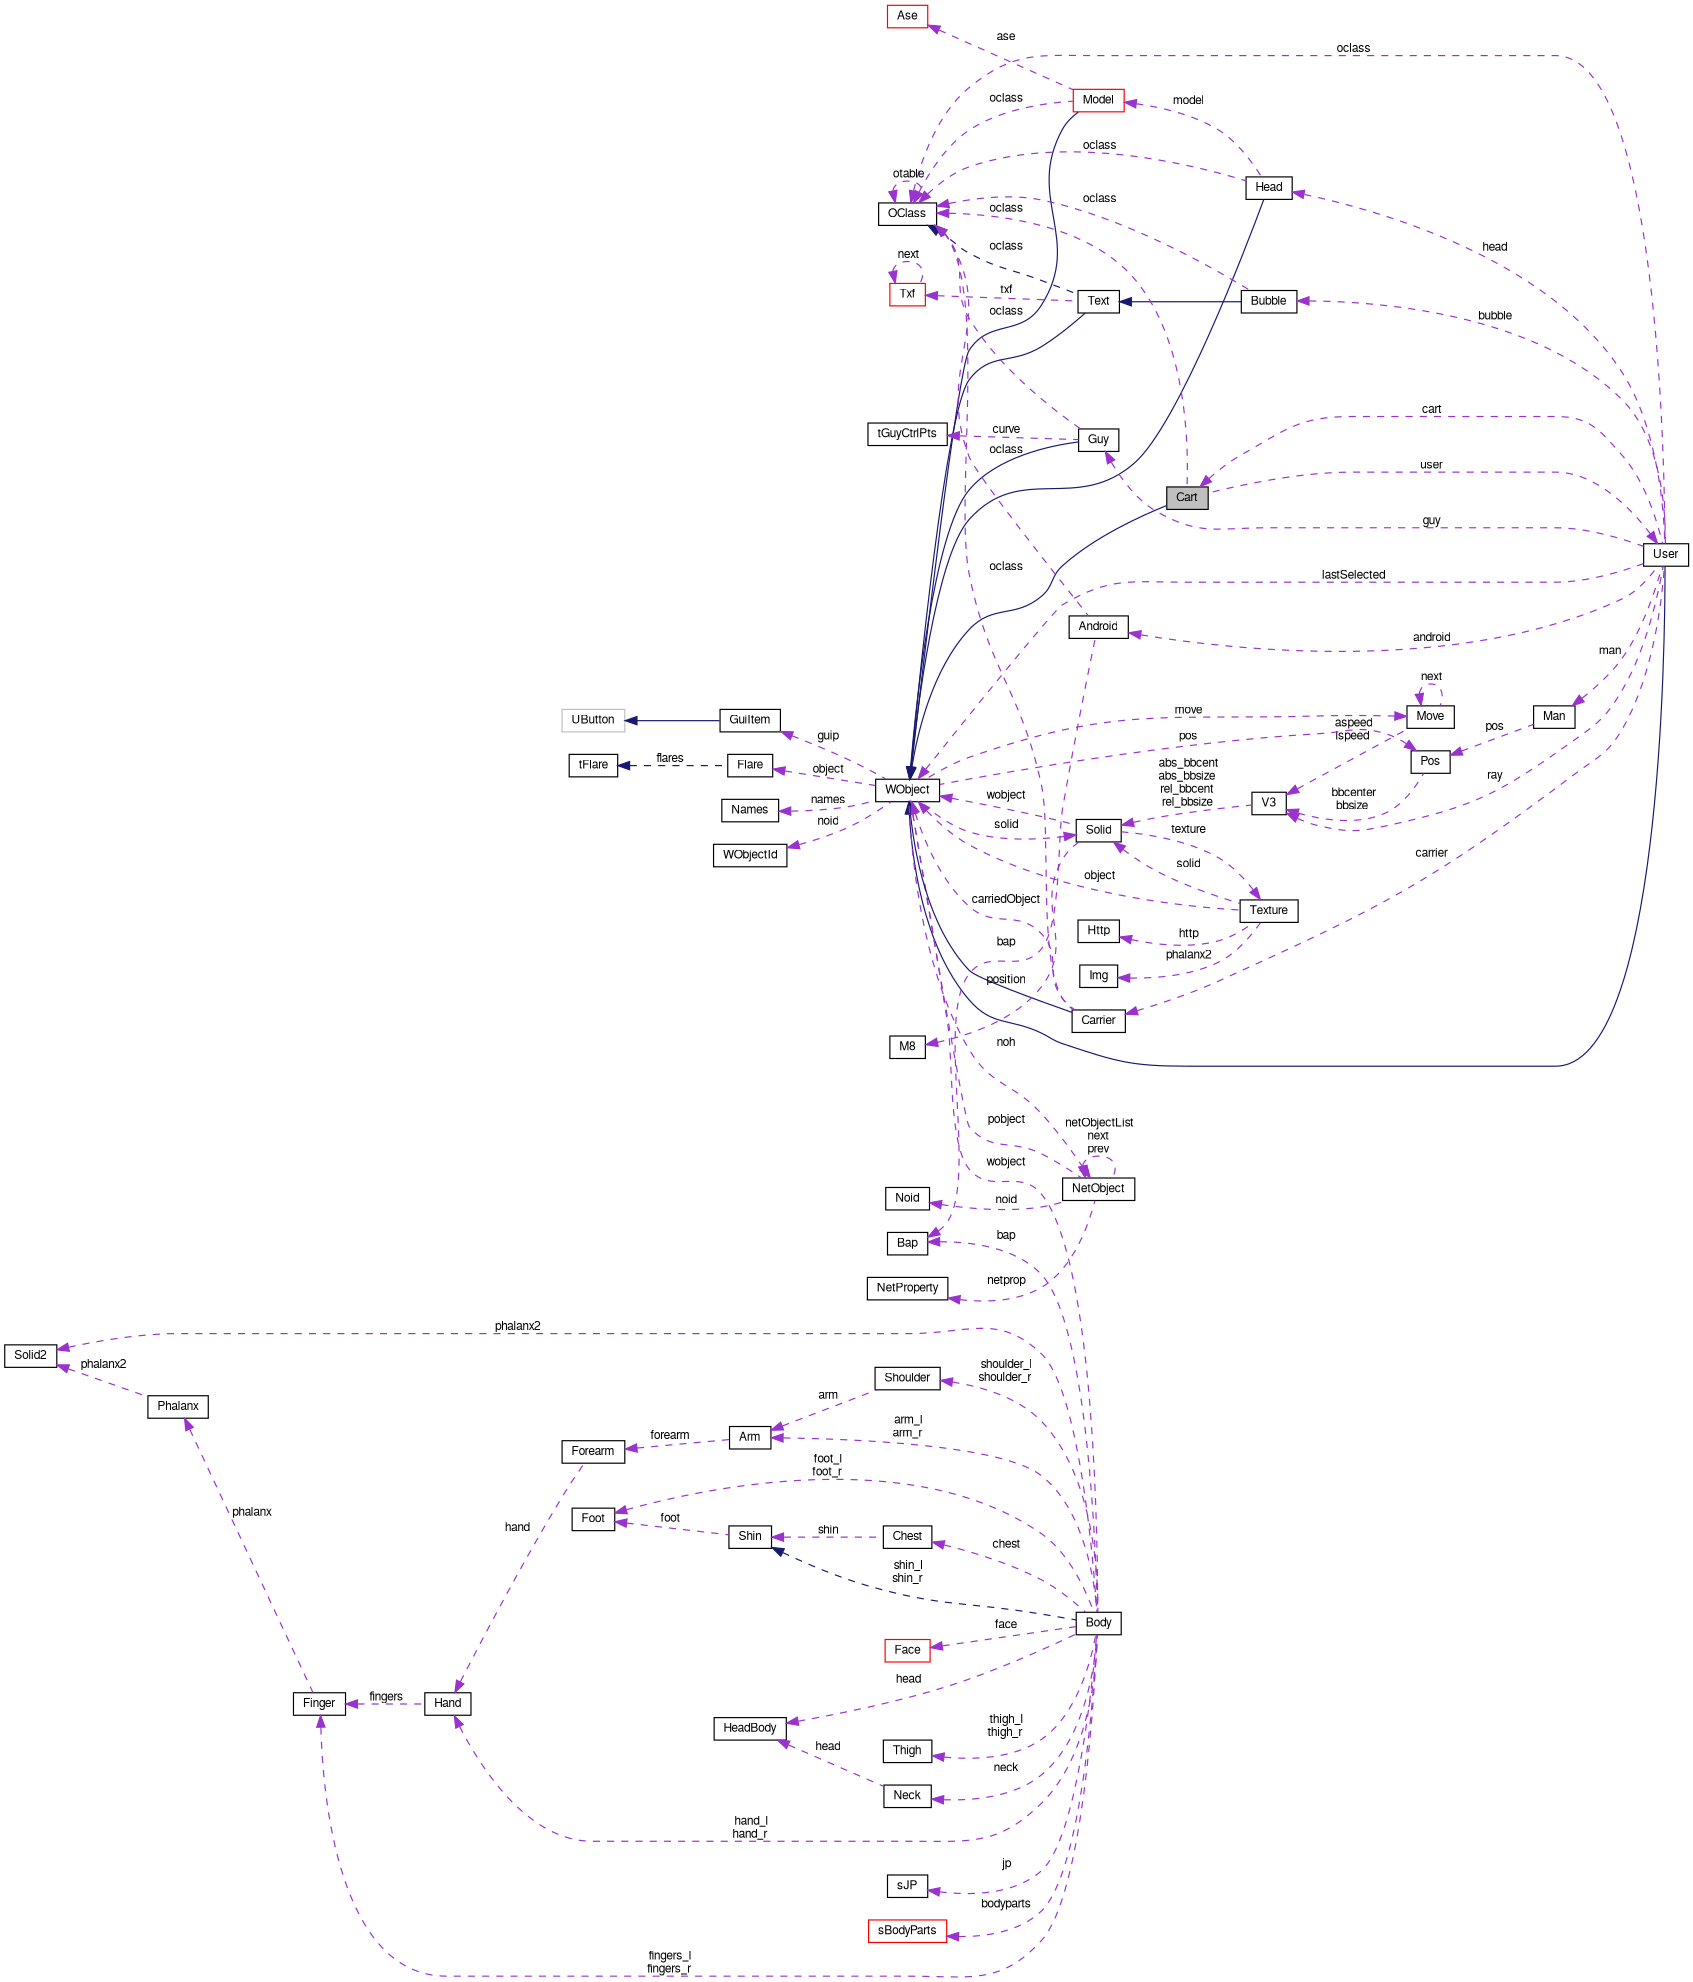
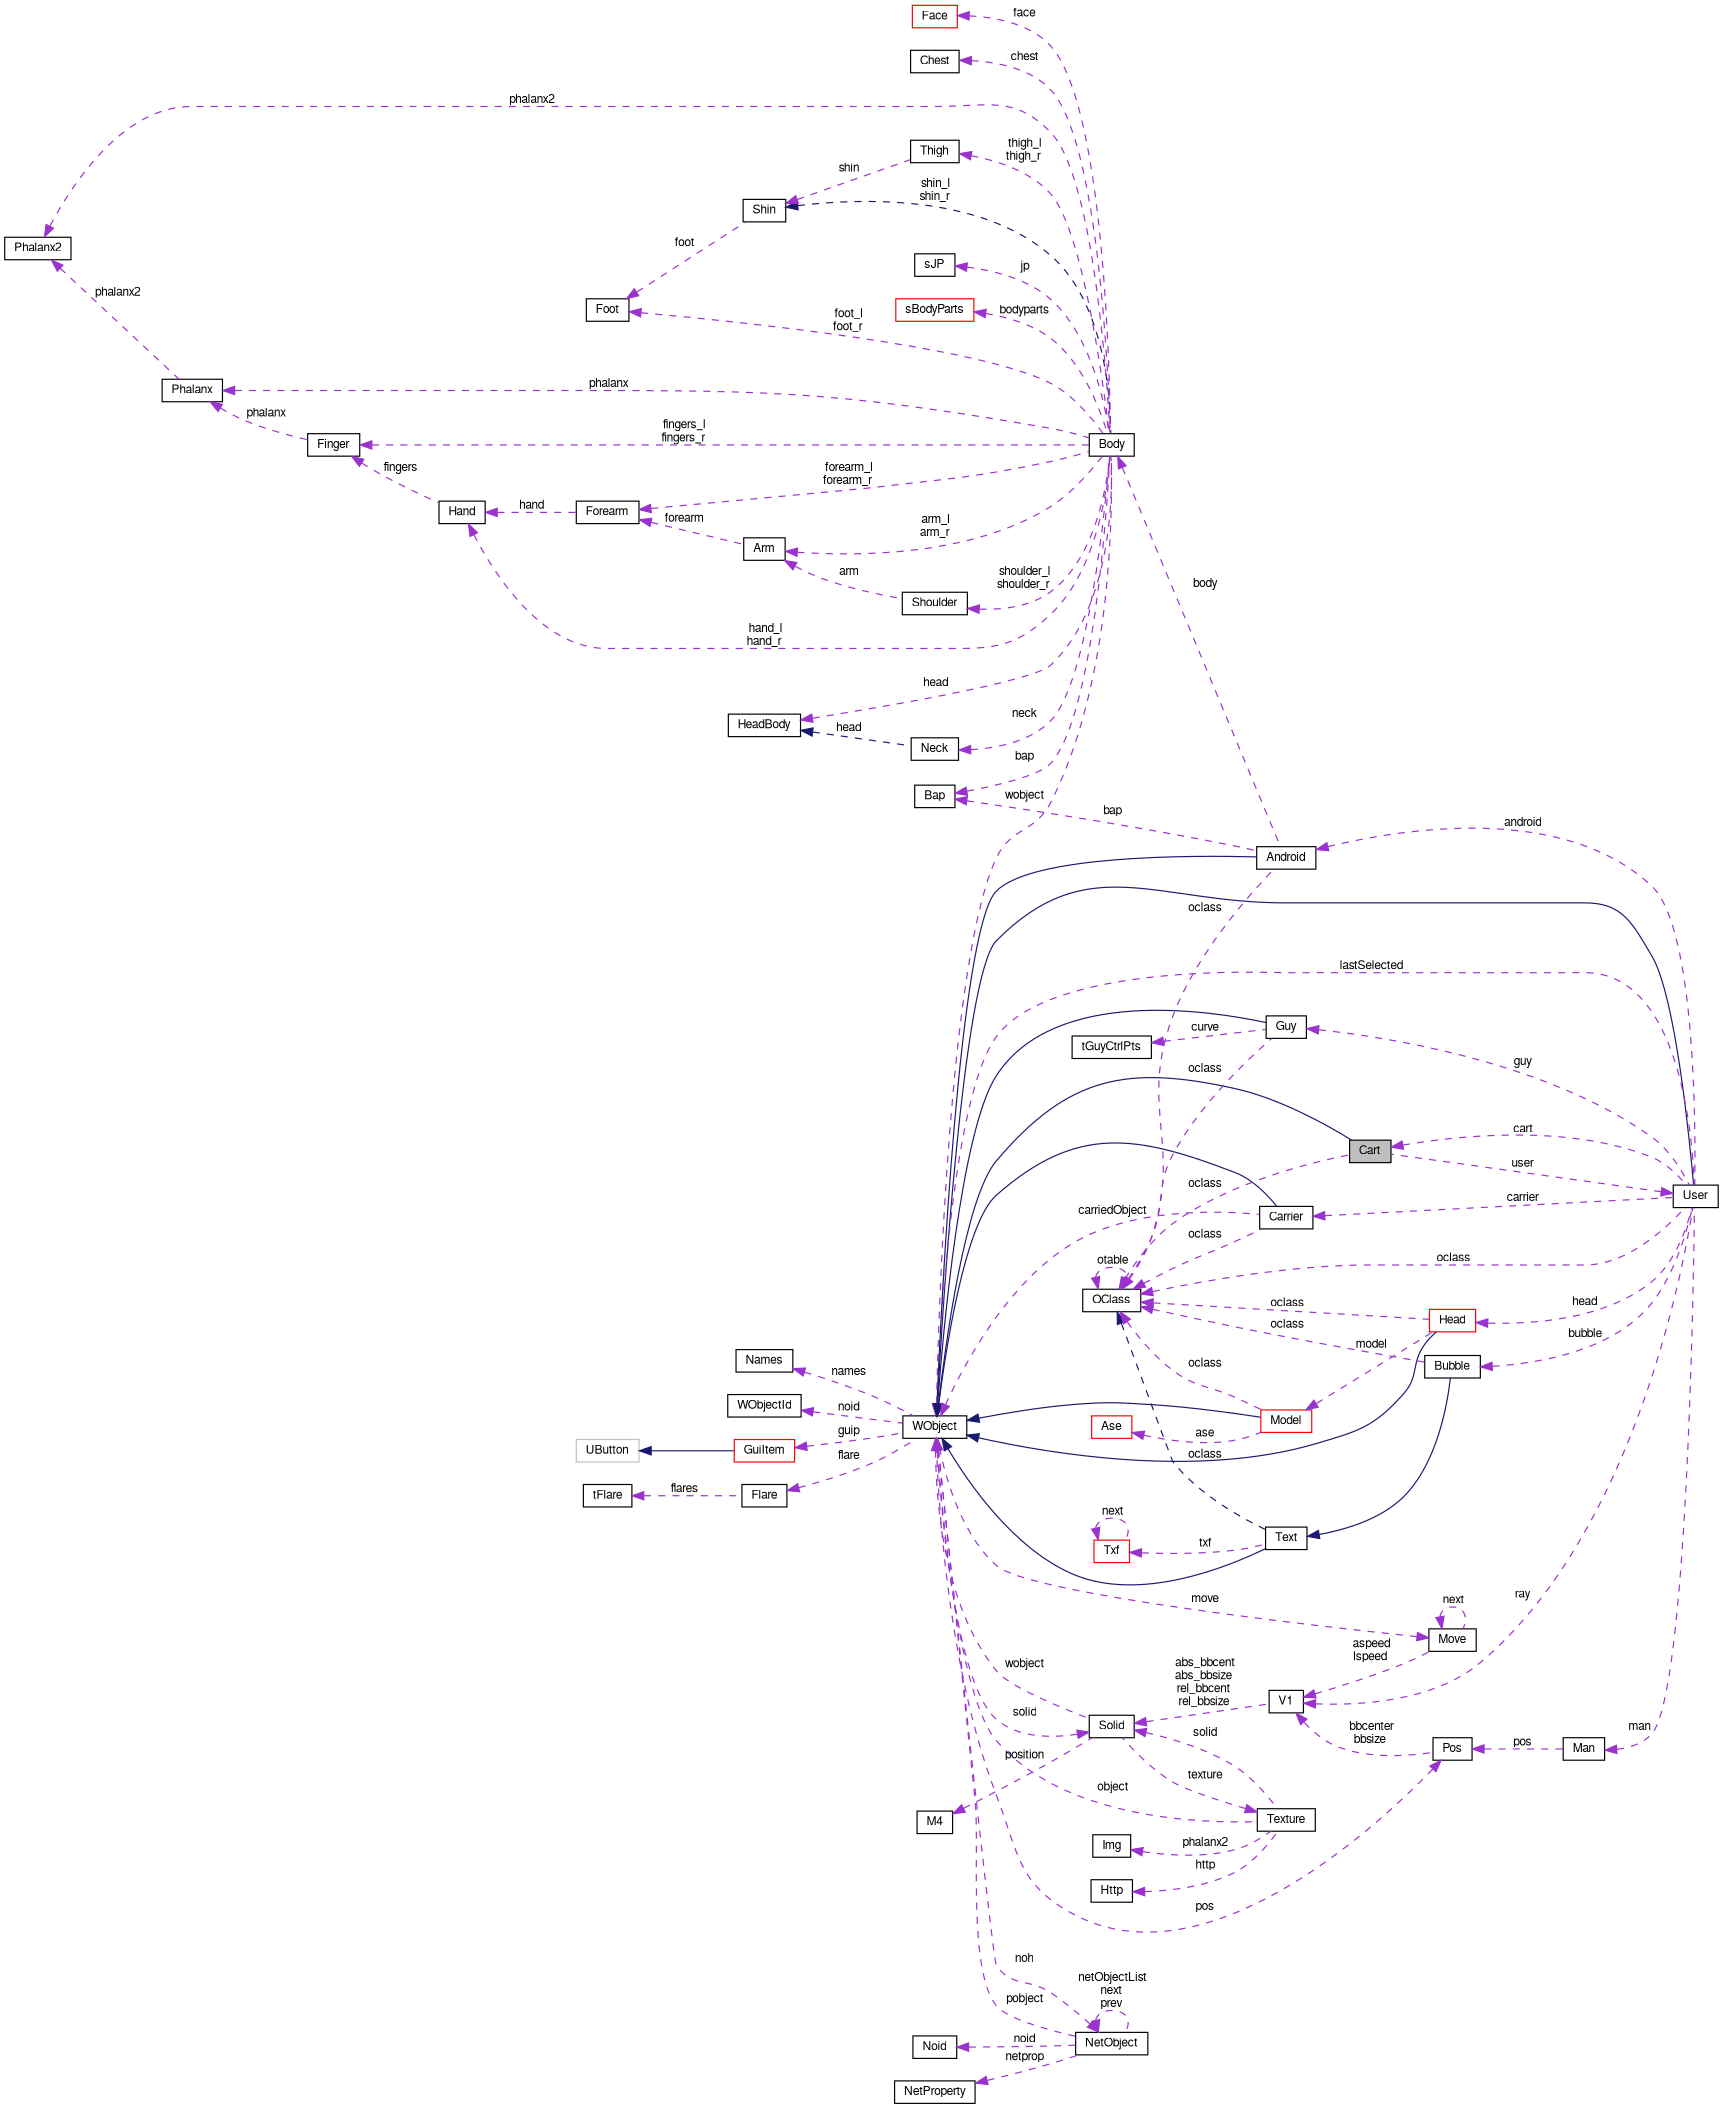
  digraph {
    rankdir=LR
    node [color=black fontname=FreeSans fontsize=10 shape=record]
    edge [color=darkorchid3 dir=back fontname=FreeSans fontsize=10 labelfontname=FreeSans labelfontsize=10 style=dashed]
    n1 [fillcolor=grey75 fontcolor=black height=0.2 label=Cart style=filled width=0.4]
    n2 [height=0.2 label=User width=0.4]
    n3 [height=0.2 label=WObject width=0.4]
    n4 [height=0.2 label=NetObject width=0.4]
    n5 [height=0.2 label=Solid width=0.4]
    n6 [height=0.2 label=Texture width=0.4]
    n7 [height=0.2 label=Android width=0.4]
    n8 [height=0.2 label=Body width=0.4]
    n9 [height=0.2 label=Guy width=0.4]
    n10 [height=0.2 label=Text width=0.4]
    n11 [height=0.2 label=Carrier width=0.4]
-   n12 [height=0.2 label=Head width=0.4]
+   n12 [color=red height=0.2 label=Head width=0.4]
    n13 [color=red height=0.2 label=Model width=0.4]
-   n14 [height=0.2 label=V3 width=0.4]
+   n14 [height=0.2 label=V1 width=0.4]
    n15 [height=0.2 label=Bubble width=0.4]
    n16 [height=0.2 label=Move width=0.4]
    n17 [height=0.2 label=Pos width=0.4]
    n18 [height=0.2 label=Man width=0.4]
    n19 [height=0.2 label=Names width=0.4]
    n20 [height=0.2 label=WObjectId width=0.4]
    n21 [height=0.2 label=NetProperty width=0.4]
    n22 [height=0.2 label=Noid width=0.4]
    n23 [height=0.2 label=Http width=0.4]
    n24 [height=0.2 label=Img width=0.4]
-   n25 [height=0.2 label=M8 width=0.4]
-   n26 [height=0.2 label=GuiItem width=0.4]
+   n25 [height=0.2 label=M4 width=0.4]
+   n26 [color=red height=0.2 label=GuiItem width=0.4]
    n27 [color=grey75 height=0.2 label=UButton width=0.4]
    n28 [height=0.2 label=Flare width=0.4]
    n29 [height=0.2 label=tFlare width=0.4]
    n30 [height=0.2 label=OClass width=0.4]
    n31 [height=0.2 label=Bap width=0.4]
    n32 [height=0.2 label=Thigh width=0.4]
    n33 [height=0.2 label=Shin width=0.4]
    n34 [height=0.2 label=Foot width=0.4]
    n35 [height=0.2 label=sJP width=0.4]
    n36 [color=red height=0.2 label=sBodyParts width=0.4]
-   n37 [height=0.2 label=Solid2 width=0.4]
+   n37 [height=0.2 label=Phalanx2 width=0.4]
    n38 [height=0.2 label=Phalanx width=0.4]
    n39 [height=0.2 label=Finger width=0.4]
    n40 [height=0.2 label=Hand width=0.4]
    n41 [height=0.2 label=Forearm width=0.4]
    n42 [height=0.2 label=HeadBody width=0.4]
    n43 [height=0.2 label=Neck width=0.4]
    n44 [height=0.2 label=Arm width=0.4]
    n45 [height=0.2 label=Shoulder width=0.4]
    n46 [color=red height=0.2 label=Face width=0.4]
    n47 [height=0.2 label=Chest width=0.4]
    n48 [height=0.2 label=tGuyCtrlPts width=0.4]
    n49 [color=red height=0.2 label=Txf width=0.4]
    n50 [color=red height=0.2 label=Ase width=0.4]
    n1 -> n2 [label=" cart"]
    n2 -> n1 [label=" user"]
    n3 -> n1 [color=midnightblue style=solid]
    n3 -> n2 [color=midnightblue style=solid]
    n3 -> n2 [label=" lastSelected"]
    n3 -> n4 [label=" pobject"]
    n3 -> n5 [label=" wobject"]
    n3 -> n6 [label=" object"]
+   n3 -> n7 [color=midnightblue style=solid]
    n3 -> n8 [label=" wobject"]
    n3 -> n9 [color=midnightblue style=solid]
    n3 -> n10 [color=midnightblue style=solid]
    n3 -> n11 [color=midnightblue style=solid]
    n3 -> n11 [label=" carriedObject"]
    n3 -> n12 [color=midnightblue style=solid]
    n3 -> n13 [color=midnightblue style=solid]
    n4 -> n3 [label=" noh"]
    n4 -> n4 [label=" netObjectList\nnext\nprev"]
    n5 -> n3 [label=" solid"]
    n5 -> n6 [label=" solid"]
    n5 -> n14 [label=" abs_bbcent\nabs_bbsize\nrel_bbcent\nrel_bbsize"]
    n6 -> n5 [label=" texture"]
    n7 -> n2 [label=" android"]
+   n8 -> n7 [label=" body"]
    n9 -> n2 [label=" guy"]
    n10 -> n15 [color=midnightblue style=solid]
    n11 -> n2 [label=" carrier"]
    n12 -> n2 [label=" head"]
    n13 -> n12 [label=" model"]
    n14 -> n2 [label=" ray"]
    n14 -> n16 [label=" aspeed\nlspeed"]
    n14 -> n17 [label=" bbcenter\nbbsize"]
    n15 -> n2 [label=" bubble"]
    n16 -> n3 [label=" move"]
    n16 -> n16 [label=" next"]
    n17 -> n3 [label=" pos"]
    n17 -> n18 [label=" pos"]
    n18 -> n2 [label=" man"]
    n19 -> n3 [label=" names"]
    n20 -> n3 [label=" noid"]
    n21 -> n4 [label=" netprop"]
    n22 -> n4 [label=" noid"]
    n23 -> n6 [label=" http"]
    n24 -> n6 [label=" phalanx2"]
    n25 -> n5 [label=" position"]
    n26 -> n3 [label=" guip"]
    n27 -> n26 [color=midnightblue style=solid]
-   n28 -> n3 [label=" object"]
-   n29 -> n28 [color=midnightblue label=" flares"]
+   n28 -> n3 [label=" flare"]
+   n29 -> n28 [label=" flares"]
    n30 -> n1 [label=" oclass"]
    n30 -> n2 [label=" oclass"]
    n30 -> n7 [label=" oclass"]
    n30 -> n9 [label=" oclass"]
    n30 -> n10 [color=midnightblue label=" oclass"]
    n30 -> n11 [label=" oclass"]
    n30 -> n12 [label=" oclass"]
    n30 -> n13 [label=" oclass"]
    n30 -> n15 [label=" oclass"]
    n30 -> n30 [label=" otable"]
    n31 -> n7 [label=" bap"]
    n31 -> n8 [label=" bap"]
    n32 -> n8 [label=" thigh_l\nthigh_r"]
    n33 -> n8 [color=midnightblue label=" shin_l\nshin_r"]
-   n33 -> n47 [label=" shin"]
+   n33 -> n32 [label=" shin"]
    n34 -> n8 [label=" foot_l\nfoot_r"]
    n34 -> n33 [label=" foot"]
    n35 -> n8 [label=" jp"]
    n36 -> n8 [label=" bodyparts"]
    n37 -> n8 [label=" phalanx2"]
    n37 -> n38 [label=" phalanx2"]
+   n38 -> n8 [label=" phalanx"]
    n38 -> n39 [label=" phalanx"]
    n39 -> n8 [label=" fingers_l\nfingers_r"]
    n39 -> n40 [label=" fingers"]
    n40 -> n8 [label=" hand_l\nhand_r"]
    n40 -> n41 [label=" hand"]
+   n41 -> n8 [label=" forearm_l\nforearm_r"]
    n41 -> n44 [label=" forearm"]
    n42 -> n8 [label=" head"]
-   n42 -> n43 [label=" head"]
+   n42 -> n43 [color=midnightblue label=" head"]
    n43 -> n8 [label=" neck"]
    n44 -> n8 [label=" arm_l\narm_r"]
    n44 -> n45 [label=" arm"]
    n45 -> n8 [label=" shoulder_l\nshoulder_r"]
    n46 -> n8 [label=" face"]
    n47 -> n8 [label=" chest"]
    n48 -> n9 [label=" curve"]
    n49 -> n10 [label=" txf"]
    n49 -> n49 [label=" next"]
    n50 -> n13 [label=" ase"]
  }
